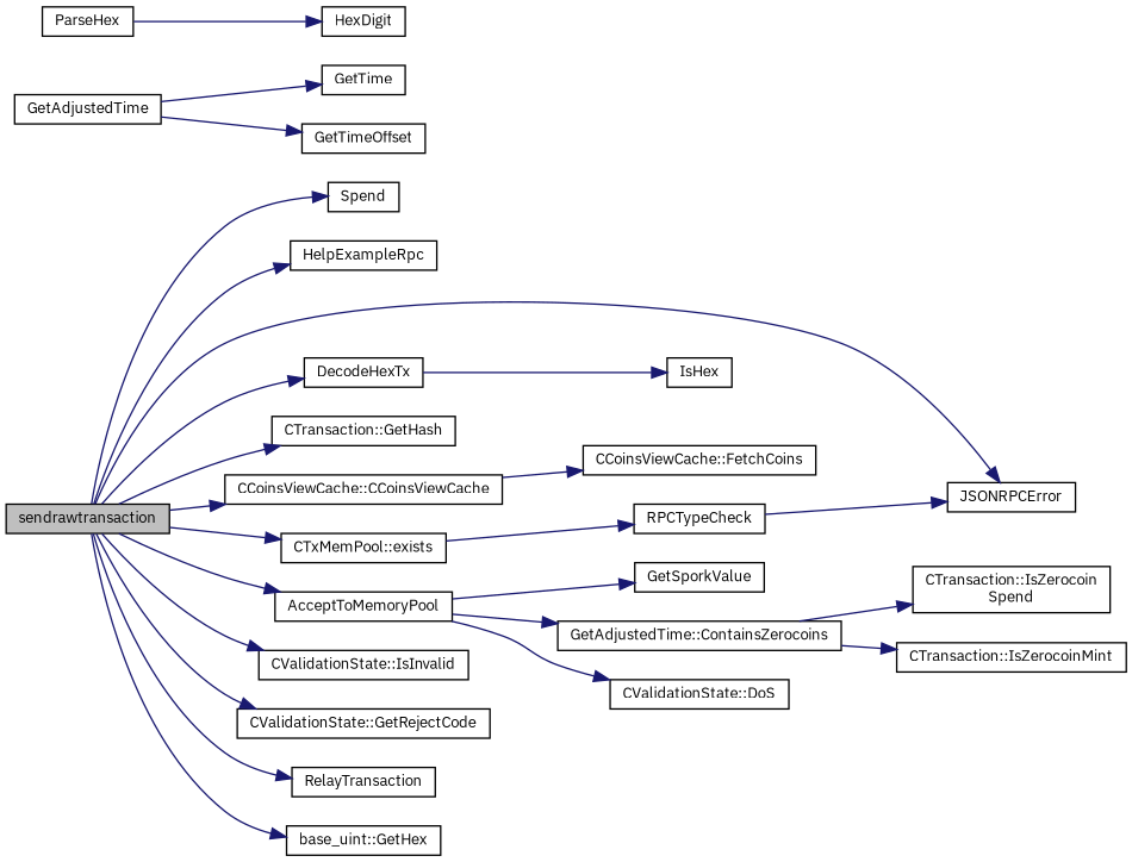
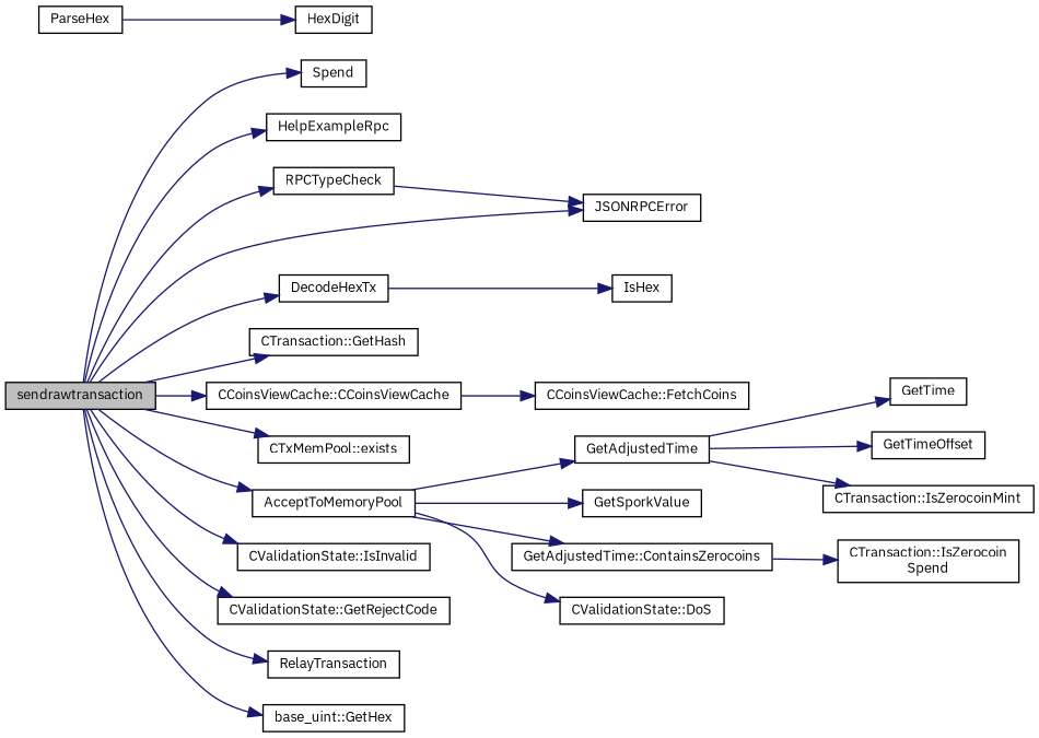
  digraph {
    fontname="IBM Plex Sans"
    rankdir=LR
    node [color=black fillcolor=white fontname="IBM Plex Sans" fontsize=10 shape=record style=filled]
    edge [color=midnightblue fontname="IBM Plex Sans" fontsize=10 labelfontname=Helvetica labelfontsize=10 style=solid]
    n1 [fillcolor=grey75 fontcolor=black height=0.2 label=sendrawtransaction width=0.4]
    n2 [height=0.2 label=Spend width=0.4]
    n3 [height=0.2 label=HelpExampleRpc width=0.4]
    n4 [height=0.2 label=RPCTypeCheck width=0.4]
    n5 [height=0.2 label=JSONRPCError width=0.4]
    n6 [height=0.2 label=DecodeHexTx width=0.4]
    n7 [height=0.2 label="CTransaction::GetHash" width=0.4]
    n8 [height=0.2 label="CCoinsViewCache::CCoinsViewCache" width=0.4]
    n9 [height=0.2 label="CTxMemPool::exists" width=0.4]
    n10 [height=0.2 label=AcceptToMemoryPool width=0.4]
    n11 [height=0.2 label="CValidationState::IsInvalid" width=0.4]
    n12 [height=0.2 label="CValidationState::GetRejectCode" width=0.4]
    n13 [height=0.2 label=RelayTransaction width=0.4]
    n14 [height=0.2 label="base_uint::GetHex" width=0.4]
    n15 [height=0.2 label=IsHex width=0.4]
    n16 [height=0.2 label="CCoinsViewCache::FetchCoins" width=0.4]
    n17 [height=0.2 label=GetAdjustedTime width=0.4]
    n18 [height=0.2 label=GetSporkValue width=0.4]
    n19 [height=0.2 label="GetAdjustedTime::ContainsZerocoins" width=0.4]
    n20 [height=0.2 label="CValidationState::DoS" width=0.4]
    n21 [height=0.2 label=ParseHex width=0.4]
    n22 [height=0.2 label=HexDigit width=0.4]
    n23 [height=0.2 label=GetTime width=0.4]
    n24 [height=0.2 label=GetTimeOffset width=0.4]
    n25 [height=0.2 label="CTransaction::IsZerocoin\lSpend" width=0.4]
    n26 [height=0.2 label="CTransaction::IsZerocoinMint" width=0.4]
    n1 -> n2
    n1 -> n3
-   n9 -> n4
+   n1 -> n4
    n1 -> n5
    n1 -> n6
    n1 -> n7
    n1 -> n8
    n1 -> n9
    n1 -> n10
    n1 -> n11
    n1 -> n12
    n1 -> n13
    n1 -> n14
    n4 -> n5
    n6 -> n15
    n8 -> n16
+   n10 -> n17
    n10 -> n18
    n10 -> n19
    n10 -> n20
    n17 -> n23
    n17 -> n24
    n19 -> n25
-   n19 -> n26
+   n17 -> n26
    n21 -> n22
  }
